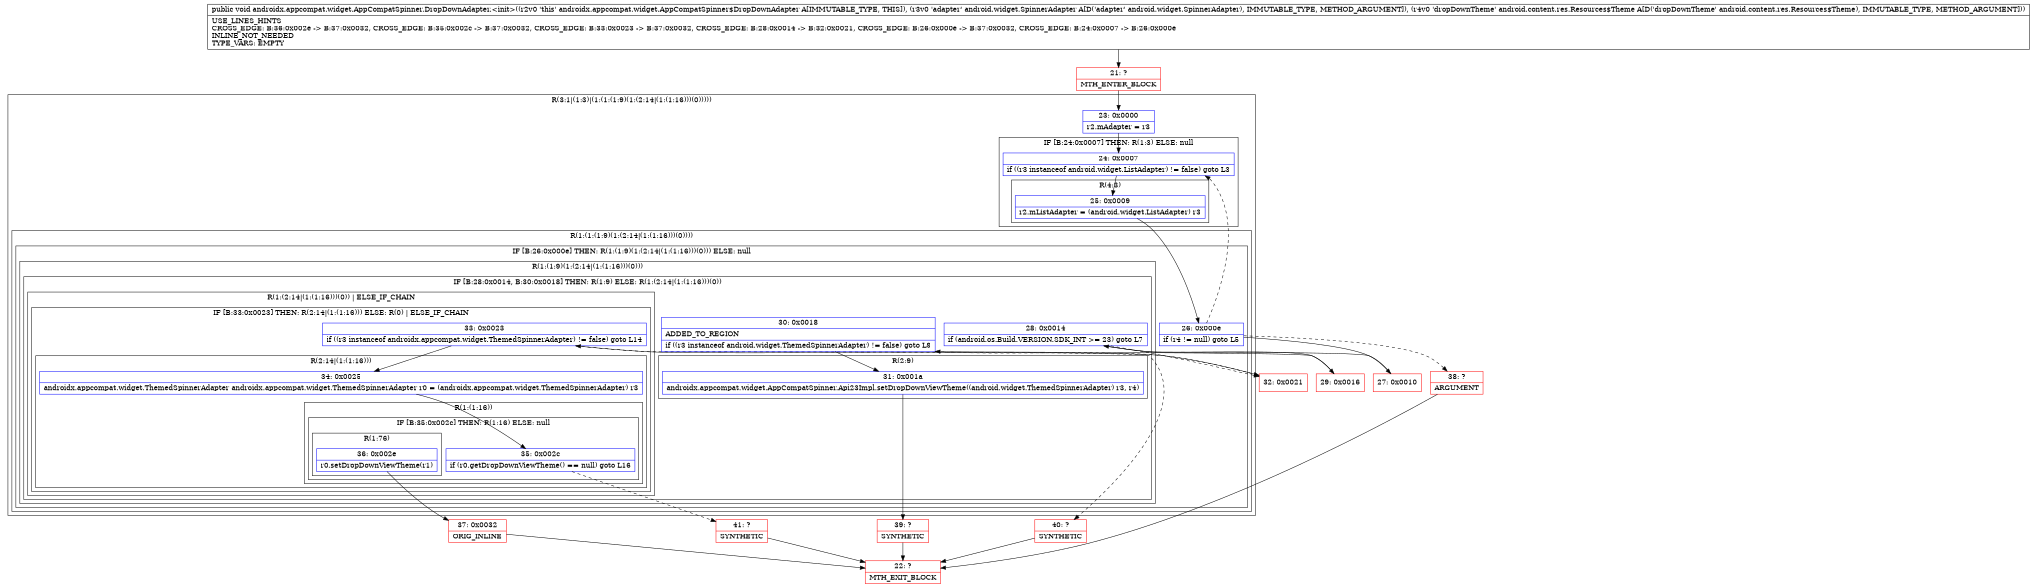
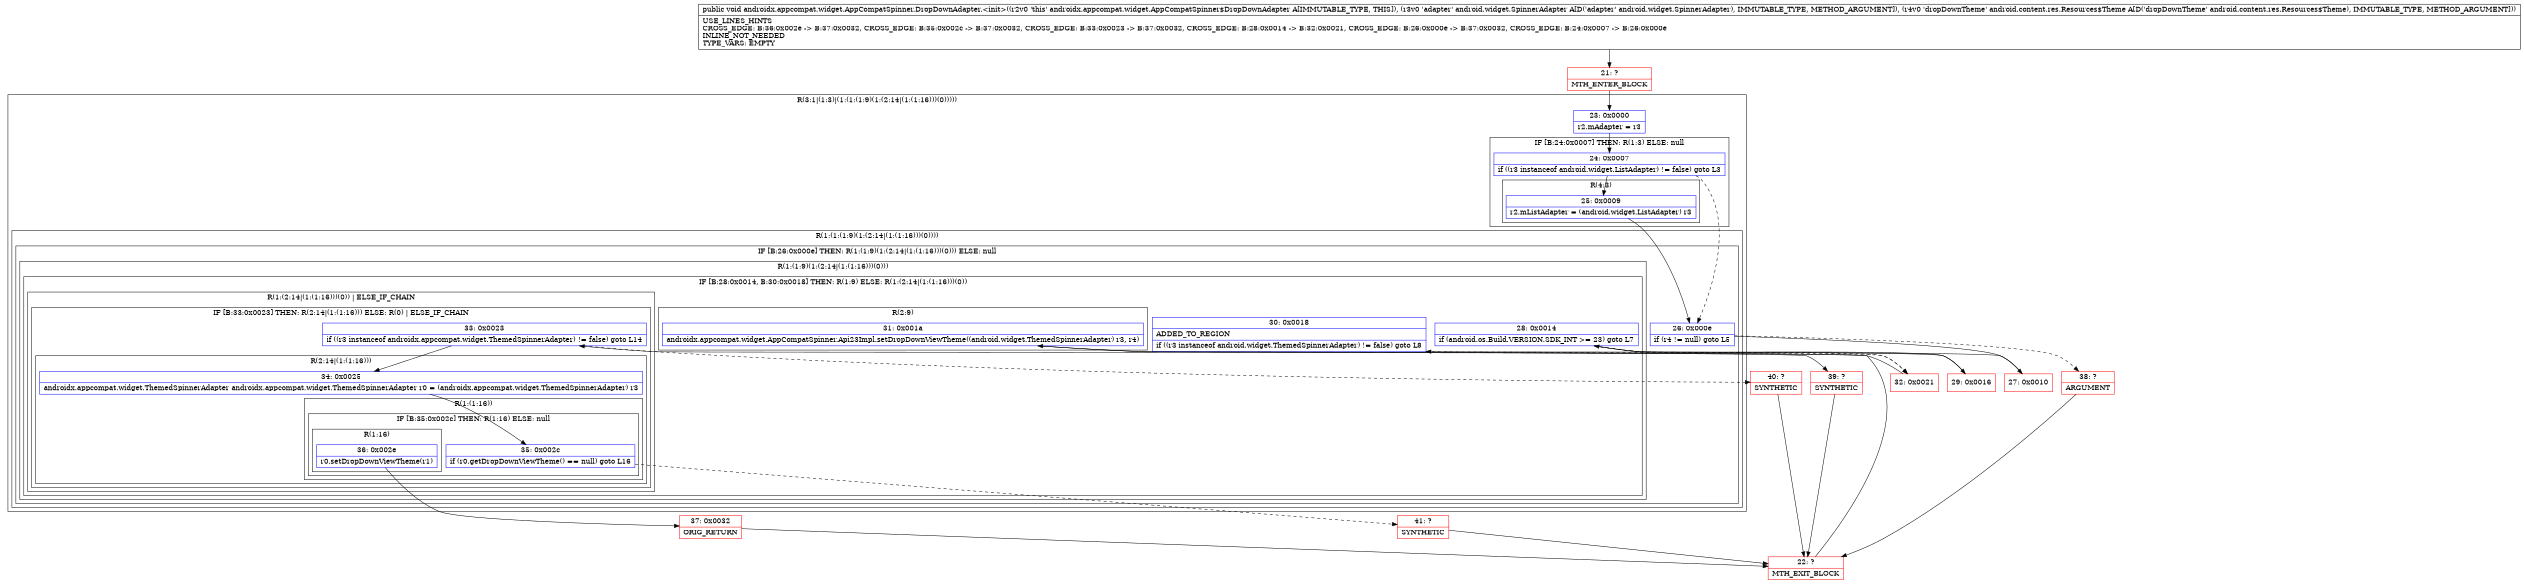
  digraph {
    node [color=blue shape=record]
    n1 [label="{25\:\ 0x0009|r2.mListAdapter = (android.widget.ListAdapter) r3\l}"]
    n2 [label="{24\:\ 0x0007|if ((r3 instanceof android.widget.ListAdapter) != false) goto L3\l}"]
    n3 [label="{31\:\ 0x001a|androidx.appcompat.widget.AppCompatSpinner.Api23Impl.setDropDownViewTheme((android.widget.ThemedSpinnerAdapter) r3, r4)\l}"]
    n4 [label="{36\:\ 0x002e|r0.setDropDownViewTheme(r1)\l}"]
    n5 [label="{35\:\ 0x002c|if (r0.getDropDownViewTheme() == null) goto L16\l}"]
    n6 [label="{34\:\ 0x0025|androidx.appcompat.widget.ThemedSpinnerAdapter androidx.appcompat.widget.ThemedSpinnerAdapter r0 = (androidx.appcompat.widget.ThemedSpinnerAdapter) r3\l}"]
    n7 [label="{33\:\ 0x0023|if ((r3 instanceof androidx.appcompat.widget.ThemedSpinnerAdapter) != false) goto L14\l}"]
    n8 [label="{28\:\ 0x0014|if (android.os.Build.VERSION.SDK_INT \>= 23) goto L7\l}"]
    n9 [label="{30\:\ 0x0018|ADDED_TO_REGION\l|if ((r3 instanceof android.widget.ThemedSpinnerAdapter) != false) goto L9\l}"]
    n10 [label="{26\:\ 0x000e|if (r4 != null) goto L5\l}"]
    n11 [label="{23\:\ 0x0000|r2.mAdapter = r3\l}"]
    n12 [color=red label="{39\:\ ?|SYNTHETIC\l}"]
-   n13 [color=red label="{37\:\ 0x0032|ORIG_INLINE\l}"]
+   n13 [color=red label="{37\:\ 0x0032|ORIG_RETURN\l}"]
    n14 [color=red label="{41\:\ ?|SYNTHETIC\l}"]
    n15 [color=red label="{40\:\ ?|SYNTHETIC\l}"]
    n16 [color=red label="{29\:\ 0x0016}"]
    n17 [color=red label="{32\:\ 0x0021}"]
    n18 [color=red label="{27\:\ 0x0010}"]
    n19 [color=red label="{38\:\ ?|ARGUMENT\l}"]
    n20 [color=red label="{22\:\ ?|MTH_EXIT_BLOCK\l}"]
    n21 [color=red label="{21\:\ ?|MTH_ENTER_BLOCK\l}"]
    n22 [label="{public void androidx.appcompat.widget.AppCompatSpinner.DropDownAdapter.\<init\>((r2v0 'this' androidx.appcompat.widget.AppCompatSpinner$DropDownAdapter A[IMMUTABLE_TYPE, THIS]), (r3v0 'adapter' android.widget.SpinnerAdapter A[D('adapter' android.widget.SpinnerAdapter), IMMUTABLE_TYPE, METHOD_ARGUMENT]), (r4v0 'dropDownTheme' android.content.res.Resources$Theme A[D('dropDownTheme' android.content.res.Resources$Theme), IMMUTABLE_TYPE, METHOD_ARGUMENT]))  | USE_LINES_HINTS\lCROSS_EDGE: B:36:0x002e \-\> B:37:0x0032, CROSS_EDGE: B:35:0x002c \-\> B:37:0x0032, CROSS_EDGE: B:33:0x0023 \-\> B:37:0x0032, CROSS_EDGE: B:28:0x0014 \-\> B:32:0x0021, CROSS_EDGE: B:26:0x000e \-\> B:37:0x0032, CROSS_EDGE: B:24:0x0007 \-\> B:26:0x000e\lINLINE_NOT_NEEDED\lTYPE_VARS: EMPTY\l}" color=""]
    subgraph cluster_1 {
      label="R(3:1|(1:3)|(1:(1:(1:9)(1:(2:14|(1:(1:16)))(0)))))"
      n11
      subgraph cluster_2 {
        label="IF [B:24:0x0007] THEN: R(1:3) ELSE: null"
        n2
        subgraph cluster_3 {
          label="R(4:3)"
          n1
        }
      }
      subgraph cluster_4 {
        label="R(1:(1:(1:9)(1:(2:14|(1:(1:16)))(0))))"
        subgraph cluster_5 {
          label="IF [B:26:0x000e] THEN: R(1:(1:9)(1:(2:14|(1:(1:16)))(0))) ELSE: null"
          n10
          subgraph cluster_6 {
            label="R(1:(1:9)(1:(2:14|(1:(1:16)))(0)))"
            subgraph cluster_7 {
              label="IF [B:28:0x0014, B:30:0x0018] THEN: R(1:9) ELSE: R(1:(2:14|(1:(1:16)))(0))"
              n8
              n9
              subgraph cluster_8 {
                label="R(2:9)"
                n3
              }
              subgraph cluster_9 {
                label="R(1:(2:14|(1:(1:16)))(0)) | ELSE_IF_CHAIN\l"
                subgraph cluster_10 {
                  label="IF [B:33:0x0023] THEN: R(2:14|(1:(1:16))) ELSE: R(0) | ELSE_IF_CHAIN\l"
                  n7
                  subgraph cluster_11 {
                    label="R(2:14|(1:(1:16)))"
                    n6
                    subgraph cluster_12 {
                      label="R(1:(1:16))"
                      subgraph cluster_13 {
                        label="IF [B:35:0x002c] THEN: R(1:16) ELSE: null"
                        n5
                        subgraph cluster_14 {
-                         label="R(1:76)"
+                         label="R(1:16)"
                          n4
                        }
                      }
                    }
                  }
                  subgraph cluster_15 {
                    label="R(0)"
                  }
                }
              }
            }
          }
        }
      }
    }
    n1 -> n10
    n2 -> n1
-   n10 -> n2 [style=dashed]
+   n2 -> n10 [style=dashed]
    n3 -> n12
    n4 -> n13
    n5 -> n14 [style=dashed]
    n6 -> n5
    n7 -> n6
    n7 -> n15 [style=dashed]
    n8 -> n16
    n8 -> n17 [style=dashed]
-   n9 -> n3
+   n20 -> n3
    n9 -> n17 [style=dashed]
    n10 -> n18
    n10 -> n19 [style=dashed]
    n11 -> n2
    n12 -> n20
    n13 -> n20
    n14 -> n20
    n15 -> n20
    n16 -> n9
    n17 -> n7
    n18 -> n8
    n19 -> n20
    n21 -> n11
    n22 -> n21
  }
